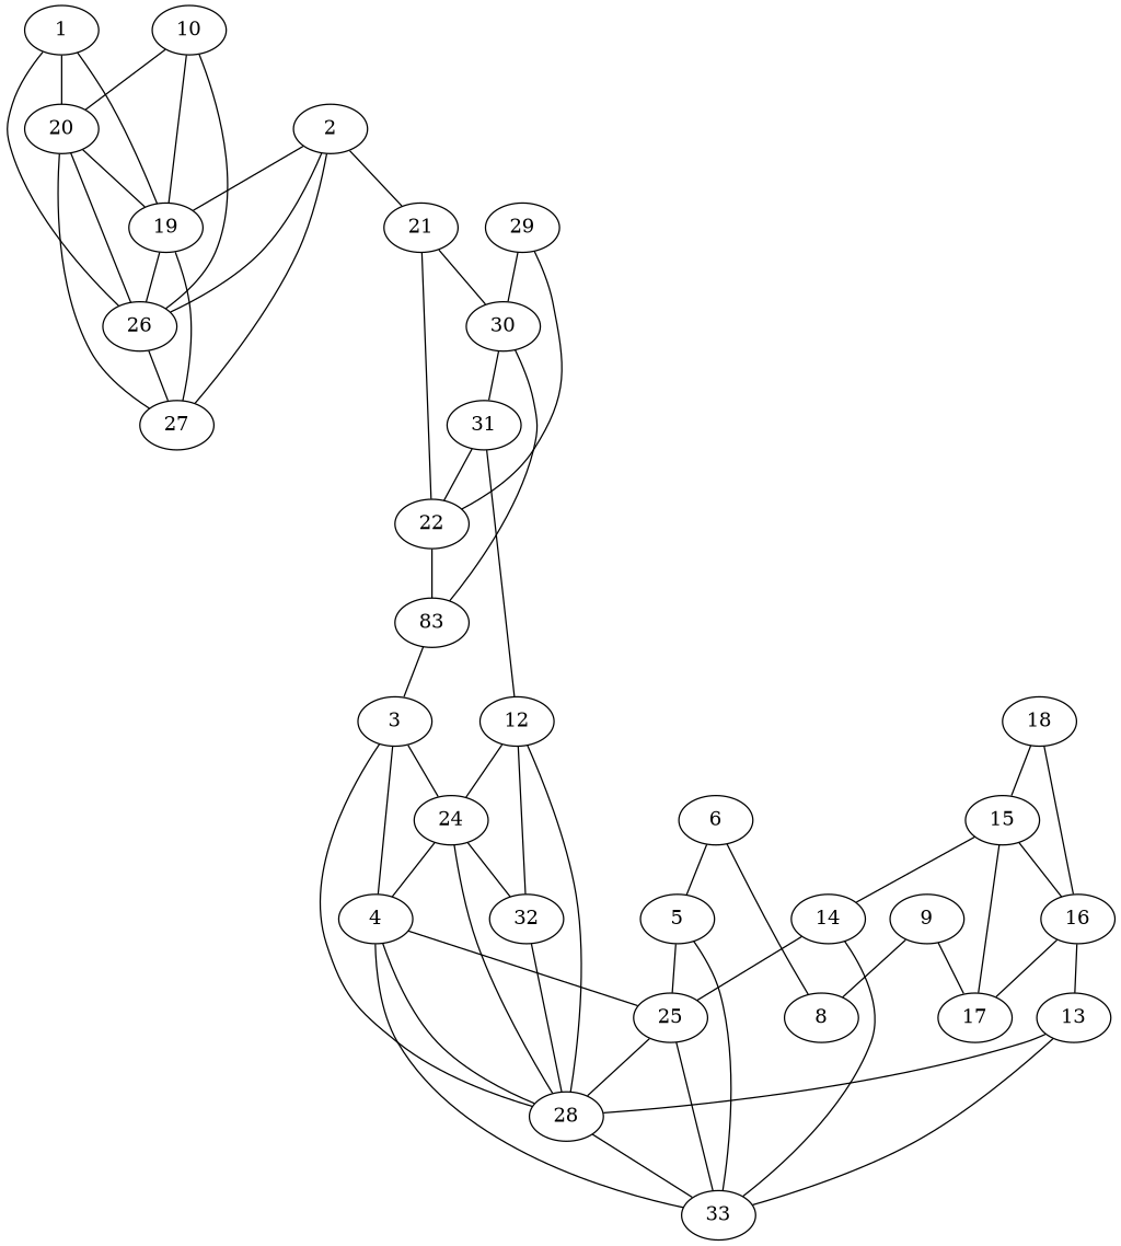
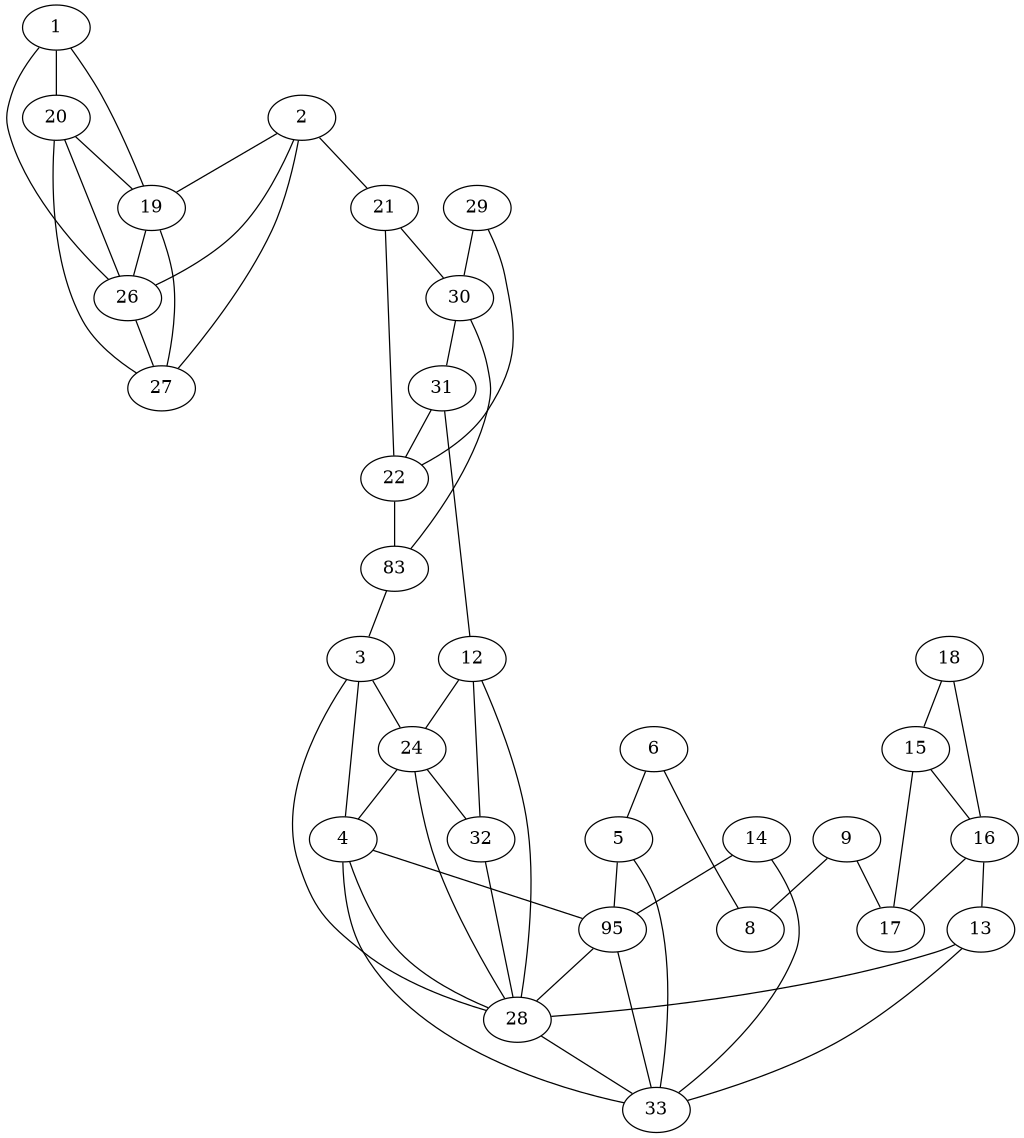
  graph {
    node [aaLength=3 sequence=IIS type=0]
    edge [distance0=13.0 frequency=1 type0=2]
    1 [aaLength=14 sequence=RSDLINALYDENQK]
    19 [type=1]
    20 [aaLength=25 sequence=NALYDENQKYDVCGIISAEGKIYPL type=1]
    26 [type=1]
    27 [aaLength=4 sequence=IYPL type=1]
    2 [aaLength=24 sequence=TKVLSTIFELFSRPIINKIAEKHG]
    21 [sequence=VEE type=1]
    22 [aaLength=4 sequence=TLYK type=1]
    30 [aaLength=4 sequence=TLYK type=1]
    n10 [aaLength=11 label=83 sequence=IAIDIKATYTN type=1]
    31 [aaLength=11 sequence=IAIDIKATYTN type=1]
    3 [sequence=FDQ]
    24 [aaLength=12 sequence=IAHWIIGYVYTR type=1]
    28 [sequence=YNI type=1]
    4 [aaLength=5 sequence=LNEIP]
    32 [aaLength=13 sequence=IAHWIIGYVYTRV type=1]
    33 [aaLength=10 sequence=KGVKVFLQDK type=1]
-   25 [aaLength=7 sequence=KVFLQDK type=1]
+   25 [aaLength=7 sequence=KVFLQDK type=1 label=95]
    13 [aaLength=6 sequence=ELNEIP]
    5 [aaLength=4 sequence=WVIA]
    6 [aaLength=8 sequence=YKDFVEGK]
    8 [aaLength=9 sequence=SQLRNDKYN]
    9 [aaLength=11 sequence=ISEYRNWIYRG]
    17 [aaLength=6 sequence=SQLRND]
    18 [aaLength=11 sequence=ISEYRNWIYRG]
    15 [aaLength=8 sequence=YKDFVEGK]
    16 [aaLength=11 sequence=EDEFLDYWRNY]
-   10 [aaLength=10 sequence=LRSDLINALY]
    29 [sequence=VEE type=1]
    12 [sequence=FDQ]
    14 [aaLength=4 sequence=WVIA]
    1 -- 19 [distance0=29.11673]
    1 -- 20 [distance0=22.62264 type0=1]
    1 -- 26 [distance0=29.11673 type0=3]
    19 -- 26 [distance0=0.0 type0=1]
    20 -- 19 [distance0=14.0 distance1=0.0 frequency=2 type0=1 type1=5]
    20 -- 26 [distance0=14.0]
    20 -- 27 [distance0=21.0 type0=3]
    26 -- 27 [distance0=7.0 distance1=4.0 frequency=2 type1=4]
    27 -- 19 [distance0=7.0 type0=1]
    2 -- 19 [distance0=16.01949]
    2 -- 26 [distance0=16.01949 type0=3]
    2 -- 27 [distance0=10.47016 type0=1]
    2 -- 21 [distance0=2.0 type0=4]
    21 -- 22 [distance1=10.0 frequency=2 type1=4]
    21 -- 30 [type0=3]
    22 -- n10 [distance0=11.0 distance1=7.0 frequency=2 type1=4]
    30 -- n10 [distance0=11.0]
    30 -- 31 [distance0=11.0 distance1=7.0 frequency=2 type0=3 type1=4]
    n10 -- 3 [distance0=27.0 type0=4]
    31 -- 22 [distance0=11.0]
    31 -- 12 [distance0=27.0 type0=4]
    3 -- 24 [distance0=24.17104 distance1=1.0 frequency=2 type0=1 type1=4]
    3 -- 28 [distance0=35.27377 type0=3]
    3 -- 4 [distance0=24.17104]
    24 -- 28 [distance0=22.0 type0=3]
    24 -- 4 [distance0=15.0 type0=4]
    24 -- 32 [distance0=0.0 type0=1]
    28 -- 33
    4 -- 28 [distance0=19.73678]
    4 -- 33 [distance0=20.70122 type0=3]
    4 -- 25 [distance0=6.0 type0=4]
    32 -- 28 [distance0=22.0 distance1=9.0 frequency=2 type0=3 type1=4]
    25 -- 28 [distance0=16.0 type0=3]
    25 -- 33 [distance0=3.0 type0=1]
    13 -- 28 [distance0=8.143683 type0=1]
    13 -- 33 [distance0=11.45948 distance1=3.0 frequency=2 type1=4]
    5 -- 33 [distance0=25.7132]
    5 -- 25 [distance0=24.70159 type0=1]
    6 -- 5 [distance0=25.75366]
    6 -- 8 [distance0=31.9058 type0=3]
    9 -- 8 [distance0=15.96379 type0=1]
    9 -- 17 [distance0=38.49453 type0=3]
    18 -- 15 [distance0=37.18532 type0=3]
    18 -- 16 [distance0=26.86703]
    15 -- 17 [distance0=34.87222 type0=3]
    15 -- 16 [distance0=16.89003 distance1=5.0 frequency=2 type0=1 type1=4]
-   15 -- 14 [distance0=23.73202]
    16 -- 13 [distance0=13.93986]
    16 -- 17 [distance0=25.19767 distance1=3.0 frequency=2 type1=4]
-   10 -- 19 [distance0=35.61375]
-   10 -- 20 [distance0=30.07223 type0=1]
-   10 -- 26 [distance0=35.61375 distance1=10.0 frequency=2 type0=3 type1=4]
    29 -- 22
    29 -- 30 [distance1=10.0 frequency=2 type0=3 type1=4]
    12 -- 24 [distance0=17.53915 type0=1]
    12 -- 28 [distance0=31.10662 type0=3]
    12 -- 32 [distance0=17.53915 distance1=1.0 frequency=2 type1=4]
    14 -- 33 [distance0=23.1823]
    14 -- 25 [distance0=22.05491 type0=1]
  }
